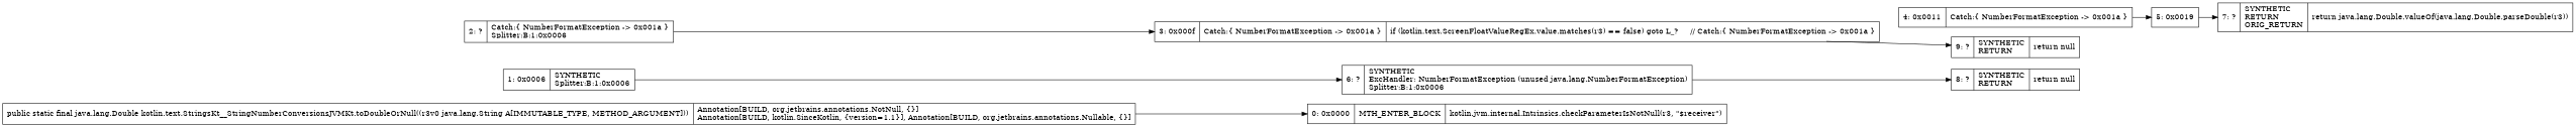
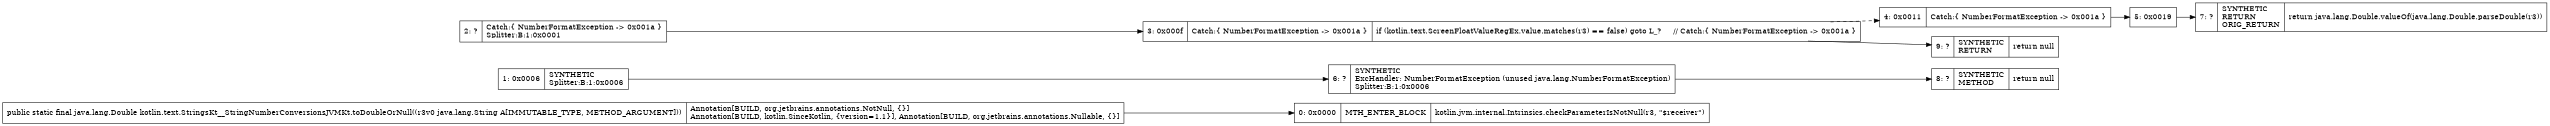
  digraph {
    rankdir=LR
    node [shape=record]
    n1 [label="{0\:\ 0x0000|MTH_ENTER_BLOCK\l|kotlin.jvm.internal.Intrinsics.checkParameterIsNotNull(r3, \"$receiver\")\l}"]
    n2 [label="{1\:\ 0x0006|SYNTHETIC\lSplitter:B:1:0x0006\l}"]
    n3 [label="{6\:\ ?|SYNTHETIC\lExcHandler: NumberFormatException (unused java.lang.NumberFormatException)\lSplitter:B:1:0x0006\l}"]
-   n4 [label="{2\:\ ?|Catch:\{ NumberFormatException \-\> 0x001a \}\lSplitter:B:1:0x0006\l}"]
+   n4 [label="{2\:\ ?|Catch:\{ NumberFormatException \-\> 0x001a \}\lSplitter:B:1:0x0001\l}"]
    n5 [label="{3\:\ 0x000f|Catch:\{ NumberFormatException \-\> 0x001a \}\l|if (kotlin.text.ScreenFloatValueRegEx.value.matches(r3) == false) goto L_?     \/\/ Catch:\{ NumberFormatException \-\> 0x001a \}\l}"]
-   n6 [label="{8\:\ ?|SYNTHETIC\lRETURN\l|return null\l}"]
+   n6 [label="{8\:\ ?|SYNTHETIC\lMETHOD\l|return null\l}"]
    n7 [label="{4\:\ 0x0011|Catch:\{ NumberFormatException \-\> 0x001a \}\l}"]
    n8 [label="{9\:\ ?|SYNTHETIC\lRETURN\l|return null\l}"]
    n9 [label="{5\:\ 0x0019}"]
    n10 [label="{7\:\ ?|SYNTHETIC\lRETURN\lORIG_RETURN\l|return java.lang.Double.valueOf(java.lang.Double.parseDouble(r3))\l}"]
    n11 [label="{public static final java.lang.Double kotlin.text.StringsKt__StringNumberConversionsJVMKt.toDoubleOrNull((r3v0 java.lang.String A[IMMUTABLE_TYPE, METHOD_ARGUMENT]))  | Annotation[BUILD, org.jetbrains.annotations.NotNull, \{\}]\lAnnotation[BUILD, kotlin.SinceKotlin, \{version=1.1\}], Annotation[BUILD, org.jetbrains.annotations.Nullable, \{\}]\l}"]
    n2 -> n3
    n3 -> n6
    n4 -> n5
+   n5 -> n7 [style=dashed]
    n5 -> n8
    n7 -> n9
    n9 -> n10
    n11 -> n1
  }
